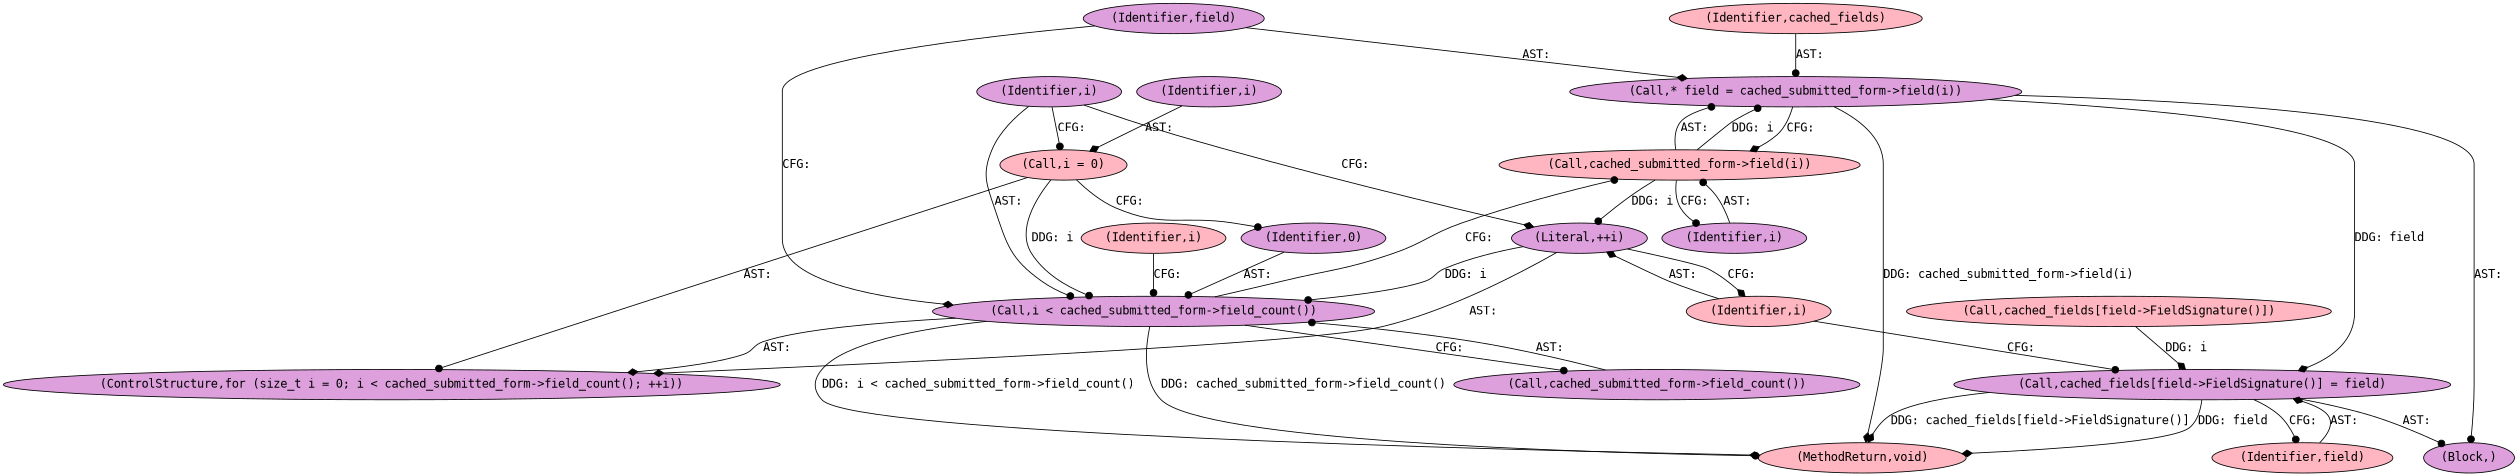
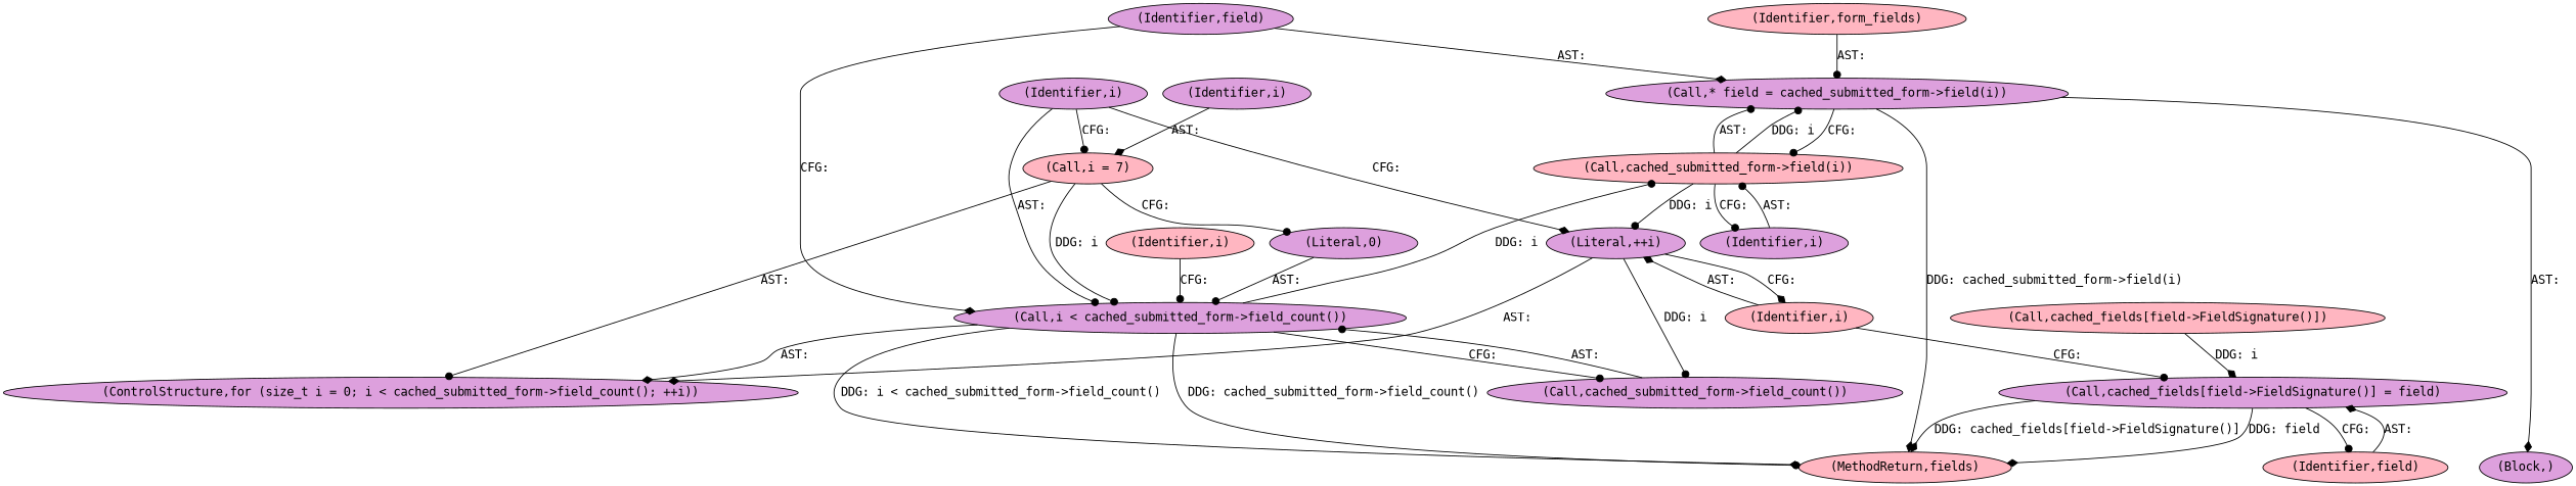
  digraph {
    fontname="DejaVu Sans Mono"
    node [fillcolor=plum fontname="DejaVu Sans Mono" style=filled]
    edge [arrowhead=dot fontname="DejaVu Sans Mono"]
    n1 [label="(Call,* field = cached_submitted_form->field(i))"]
    n2 [fillcolor=lightpink label="(Call,cached_submitted_form->field(i))"]
    n3 [label="(Call,cached_fields[field->FieldSignature()] = field)"]
-   n4 [fillcolor=lightpink label="(MethodReturn,void)"]
+   n4 [fillcolor=lightpink label="(MethodReturn,fields)"]
    n5 [label="(Block,)"]
    n6 [label="(Literal,++i)"]
    n7 [label="(Identifier,i)"]
    n8 [fillcolor=lightpink label="(Identifier,field)"]
    n9 [label="(Call,i < cached_submitted_form->field_count())"]
    n10 [label="(ControlStructure,for (size_t i = 0; i < cached_submitted_form->field_count(); ++i))"]
    n11 [fillcolor=lightpink label="(Identifier,i)"]
    n12 [label="(Call,cached_submitted_form->field_count())"]
-   n13 [fillcolor=lightpink label="(Call,i = 0)"]
-   n14 [label="(Identifier,0)"]
-   n15 [fillcolor=lightpink label="(Identifier,cached_fields)"]
+   n13 [fillcolor=lightpink label="(Call,i = 7)"]
+   n14 [label="(Literal,0)"]
+   n15 [fillcolor=lightpink label="(Identifier,form_fields)"]
    n16 [label="(Identifier,i)"]
    n17 [fillcolor=lightpink label="(Identifier,i)"]
    n18 [label="(Identifier,i)"]
    n19 [label="(Identifier,field)"]
    n20 [fillcolor=lightpink label="(Call,cached_fields[field->FieldSignature()])"]
-   n1 -> n2 [arrowhead=diamond label="CFG: "]
-   n1 -> n3 [arrowhead=diamond label="DDG: field"]
+   n1 -> n2 [label="CFG: "]
    n1 -> n4 [arrowhead=diamond label="DDG: cached_submitted_form->field(i)"]
-   n1 -> n5 [label="AST: "]
+   n1 -> n5 [arrowhead=diamond label="AST: "]
    n2 -> n1 [label="AST: "]
    n2 -> n1 [label="DDG: i"]
    n2 -> n6 [label="DDG: i"]
    n2 -> n7 [label="CFG: "]
    n3 -> n4 [arrowhead=diamond label="DDG: cached_fields[field->FieldSignature()]"]
    n3 -> n4 [arrowhead=diamond label="DDG: field"]
-   n3 -> n5 [label="AST: "]
    n3 -> n8 [label="CFG: "]
-   n6 -> n9 [label="DDG: i"]
+   n6 -> n12 [label="DDG: i"]
    n6 -> n10 [arrowhead=diamond label="AST: "]
    n6 -> n11 [arrowhead=diamond label="CFG: "]
    n7 -> n2 [label="AST: "]
    n8 -> n3 [arrowhead=diamond label="AST: "]
-   n9 -> n2 [label="CFG: "]
+   n9 -> n2 [label="DDG: i"]
    n9 -> n4 [arrowhead=diamond label="DDG: i < cached_submitted_form->field_count()"]
    n9 -> n4 [label="DDG: cached_submitted_form->field_count()"]
    n9 -> n10 [arrowhead=diamond label="AST: "]
    n9 -> n12 [label="CFG: "]
    n11 -> n3 [label="CFG: "]
    n11 -> n6 [arrowhead=diamond label="AST: "]
    n12 -> n9 [label="AST: "]
    n13 -> n9 [label="DDG: i"]
    n13 -> n10 [label="AST: "]
    n13 -> n14 [label="CFG: "]
    n14 -> n9 [label="AST: "]
    n15 -> n1 [label="AST: "]
    n16 -> n6 [arrowhead=diamond label="CFG: "]
    n16 -> n9 [label="AST: "]
    n16 -> n13 [label="CFG: "]
    n17 -> n9 [label="CFG: "]
    n18 -> n13 [arrowhead=diamond label="AST: "]
    n19 -> n1 [arrowhead=diamond label="AST: "]
    n19 -> n9 [arrowhead=diamond label="CFG: "]
    n20 -> n3 [arrowhead=diamond label="DDG: i"]
  }
